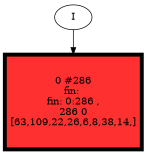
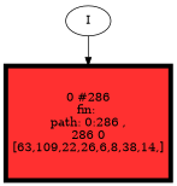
  digraph {
-   n1 [fillcolor=firebrick1 height=1.89604 label="0 #286\nfin: \n fin: 0:286 , \n286 0\n[63,109,22,26,6,8,38,14,]" penwidth=5.65948 shape=box style=filled width=1.89604]
+   n1 [fillcolor=firebrick1 height=1.89604 label="0 #286\nfin: \n path: 0:286 , \n286 0\n[63,109,22,26,6,8,38,14,]" penwidth=5.65948 shape=box style=filled width=1.89604]
    I
    I -> n1
  }
